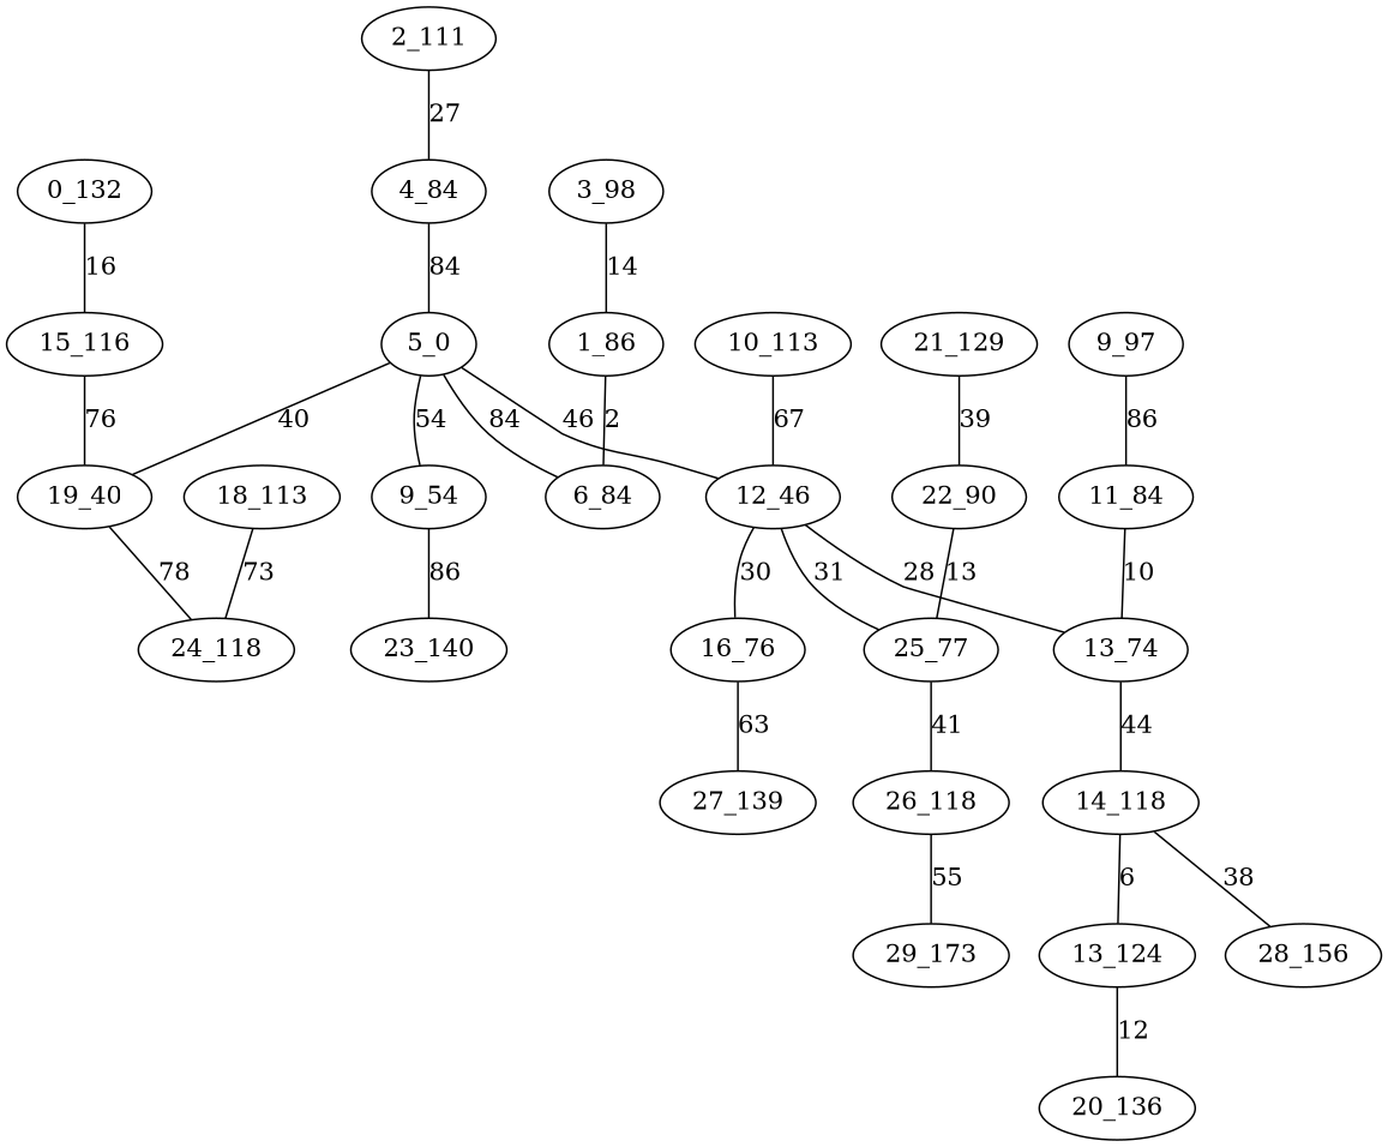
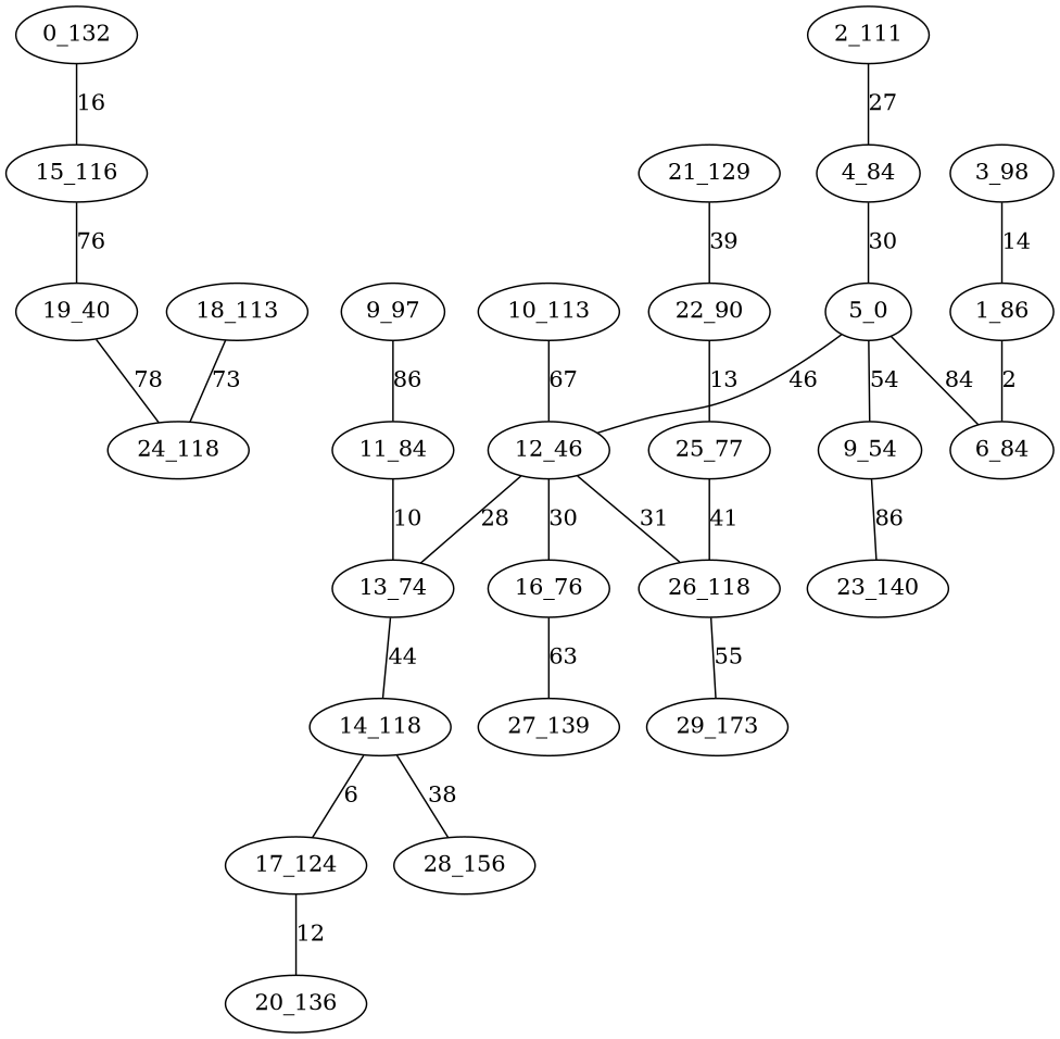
  graph {
    n1 [label="0_132"]
    n2 [label="15_116"]
    n3 [label="19_40"]
    n4 [label="1_86"]
    n5 [label="6_84"]
    n6 [label="2_111"]
    n7 [label="4_84"]
    n8 [label="5_0"]
    n9 [label="3_98"]
    n10 [label="9_54"]
    n11 [label="12_46"]
    n12 [label="23_140"]
    n13 [label="13_74"]
    n14 [label="16_76"]
    n15 [label="25_77"]
    n16 [label="24_118"]
    n17 [label="9_97"]
    n18 [label="11_84"]
    n19 [label="10_113"]
    n20 [label="14_118"]
    n21 [label="27_139"]
    n22 [label="26_118"]
-   n23 [label="13_124"]
+   n23 [label="17_124"]
    n24 [label="28_156"]
    n25 [label="20_136"]
    n26 [label="18_113"]
    n27 [label="21_129"]
    n28 [label="22_90"]
    n29 [label="29_173"]
    n1 -- n2 [label=16]
    n2 -- n3 [label=76]
    n3 -- n16 [label=78]
    n4 -- n5 [label=2]
    n6 -- n7 [label=27]
-   n7 -- n8 [label=84]
-   n8 -- n3 [label=40]
+   n7 -- n8 [label=30]
    n8 -- n5 [label=84]
    n8 -- n10 [label=54]
    n8 -- n11 [label=46]
    n9 -- n4 [label=14]
    n10 -- n12 [label=86]
    n11 -- n13 [label=28]
    n11 -- n14 [label=30]
-   n11 -- n15 [label=31]
+   n11 -- n22 [label=31]
    n13 -- n20 [label=44]
    n14 -- n21 [label=63]
    n15 -- n22 [label=41]
    n17 -- n18 [label=86]
    n18 -- n13 [label=10]
    n19 -- n11 [label=67]
    n20 -- n23 [label=6]
    n20 -- n24 [label=38]
    n22 -- n29 [label=55]
    n23 -- n25 [label=12]
    n26 -- n16 [label=73]
    n27 -- n28 [label=39]
    n28 -- n15 [label=13]
  }
